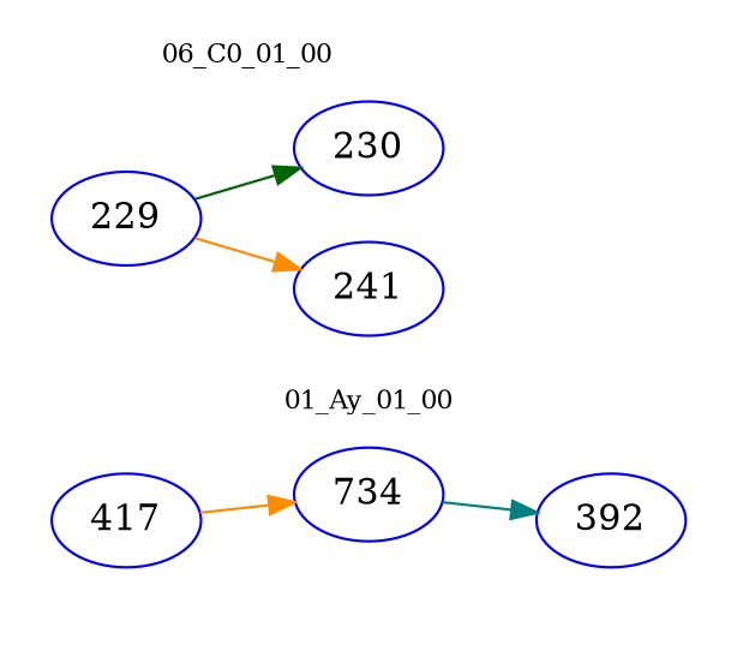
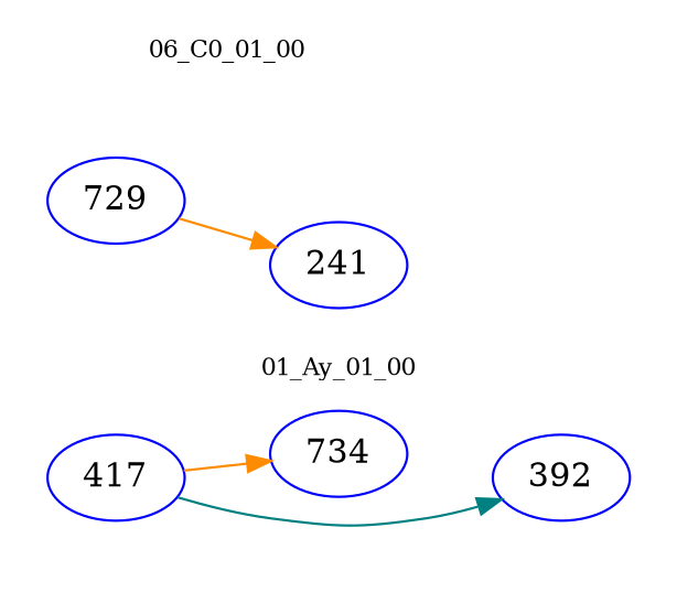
  digraph {
    rankdir=LR
    node [color=blue]
    edge [color=darkorange]
    n1 [label=417]
    n2 [label=392]
    n3 [label=734]
-   n4 [label=229]
+   n4 [label=729]
    n5 [label=241]
-   n6 [label=230]
    subgraph cluster_1 {
      color=white
      fontsize=10
      label="01_Ay_01_00"
      n1
      n2
      n3
    }
    subgraph cluster_2 {
      color=white
      fontsize=10
      label="06_C0_01_00"
      n4
      n5
-     n6
    }
-   n3 -> n2 [color=teal]
+   n1 -> n2 [color=teal]
    n1 -> n3
    n4 -> n5
-   n4 -> n6 [color=darkgreen]
  }
